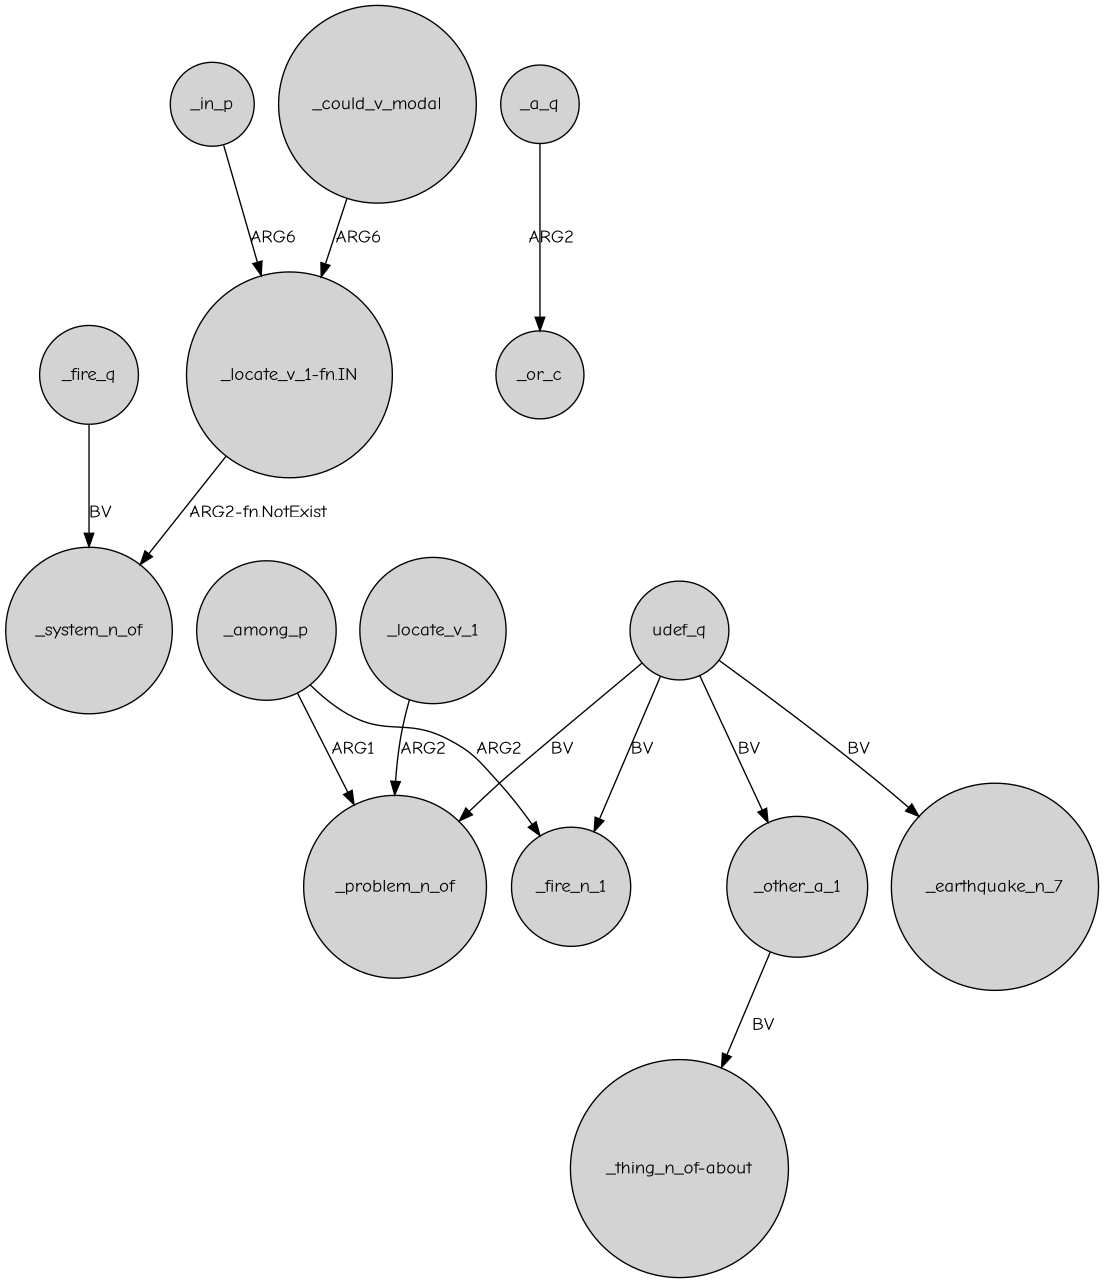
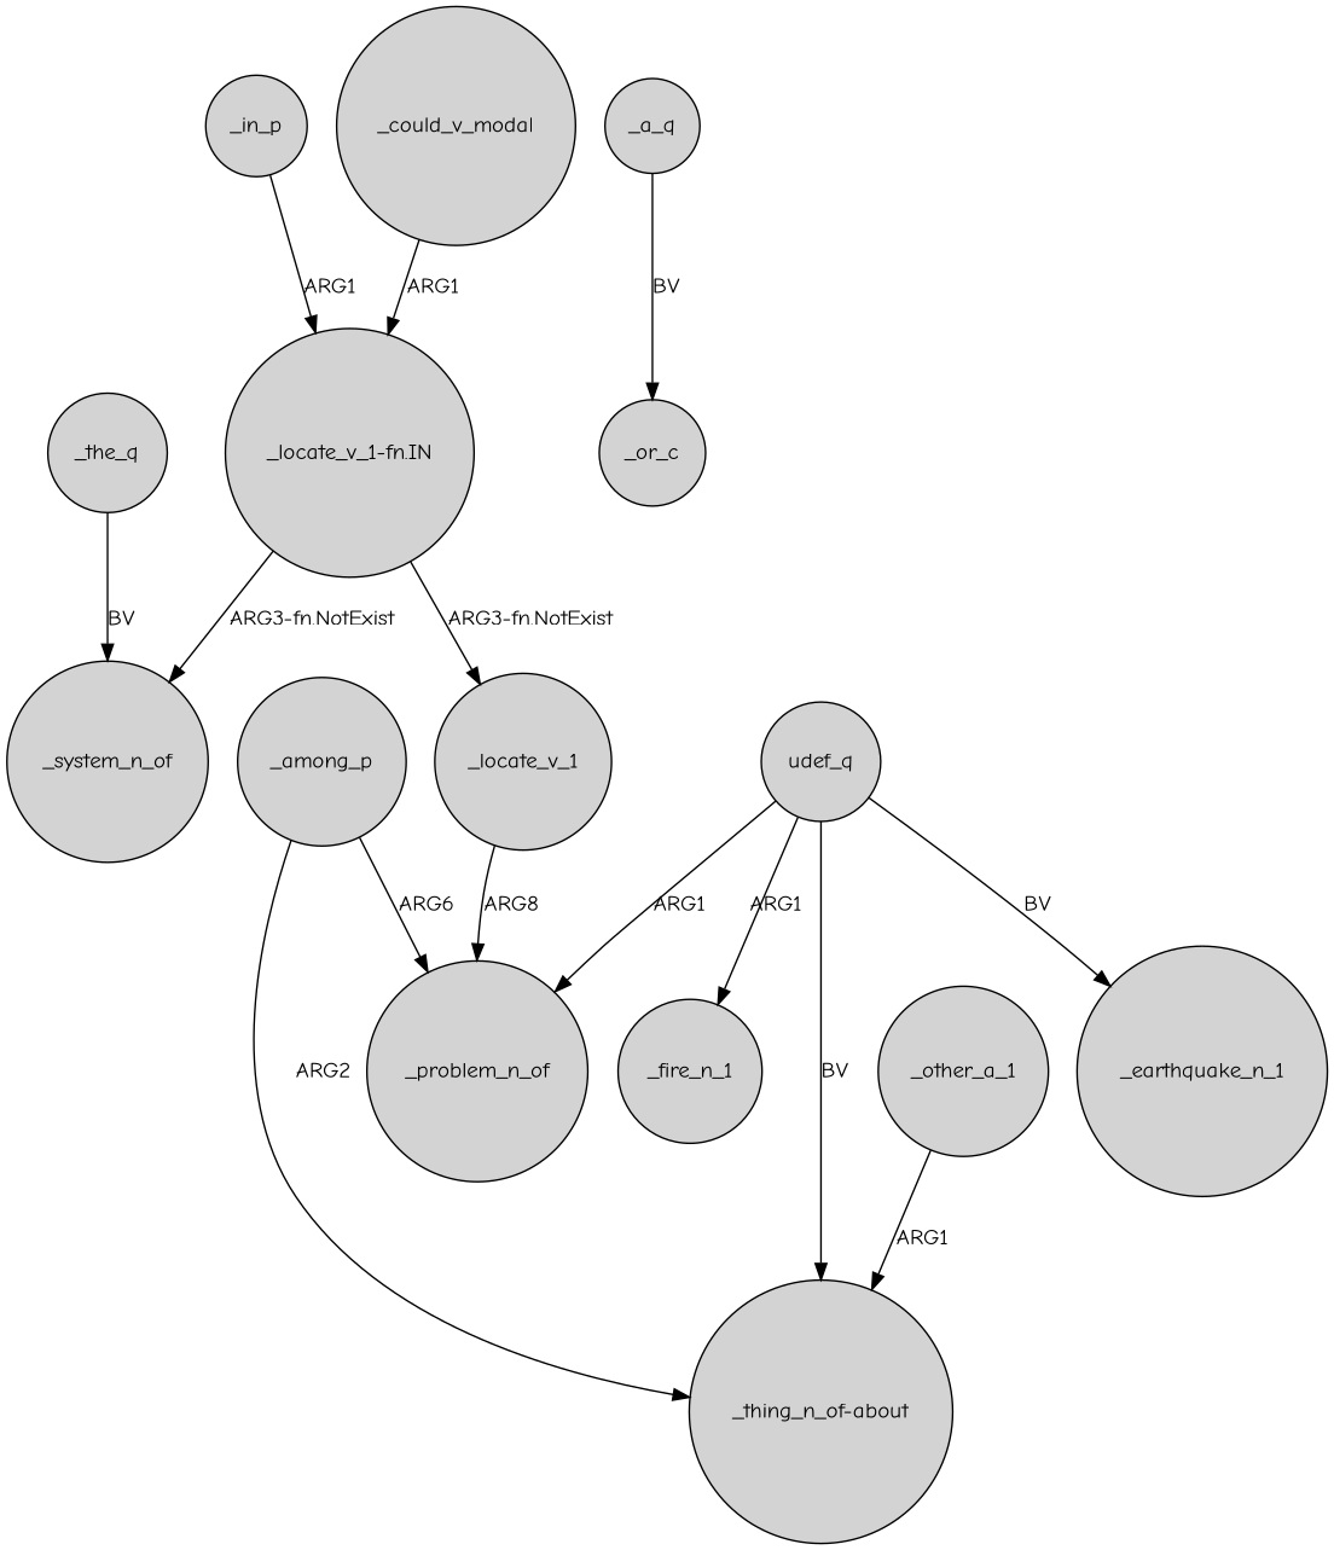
  digraph {
    fontname="Comic Neue"
    node [fontname="Comic Neue" shape=circle style=filled]
    edge [fontname="Comic Neue"]
    n1 [label="_locate_v_1-fn.IN"]
    _in_p
    _system_n_of
    _locate_v_1
    udef_q
    "_thing_n_of-about"
    _problem_n_of
    _fire_n_1
-   _earthquake_n_1 [label=_earthquake_n_7]
-   _the_q [label=_fire_q]
+   _earthquake_n_1
+   _the_q
    _a_q
    _or_c
    _among_p
    _other_a_1
    _could_v_modal
-   n1 -> _system_n_of [label="ARG2-fn.NotExist"]
-   _in_p -> n1 [label=ARG6]
-   _locate_v_1 -> _problem_n_of [label=ARG2]
-   udef_q -> _other_a_1 [label=BV]
-   udef_q -> _problem_n_of [label=BV]
-   udef_q -> _fire_n_1 [label=BV]
+   n1 -> _system_n_of [label="ARG3-fn.NotExist"]
+   n1 -> _locate_v_1 [label="ARG3-fn.NotExist"]
+   _in_p -> n1 [label=ARG1]
+   _locate_v_1 -> _problem_n_of [label=ARG8]
+   udef_q -> "_thing_n_of-about" [label=BV]
+   udef_q -> _problem_n_of [label=ARG1]
+   udef_q -> _fire_n_1 [label=ARG1]
    udef_q -> _earthquake_n_1 [label=BV]
    _the_q -> _system_n_of [label=BV]
-   _a_q -> _or_c [label=ARG2]
-   _among_p -> _fire_n_1 [label=ARG2]
-   _among_p -> _problem_n_of [label=ARG1]
-   _other_a_1 -> "_thing_n_of-about" [label=BV]
-   _could_v_modal -> n1 [label=ARG6]
+   _a_q -> _or_c [label=BV]
+   _among_p -> "_thing_n_of-about" [label=ARG2]
+   _among_p -> _problem_n_of [label=ARG6]
+   _other_a_1 -> "_thing_n_of-about" [label=ARG1]
+   _could_v_modal -> n1 [label=ARG1]
  }
